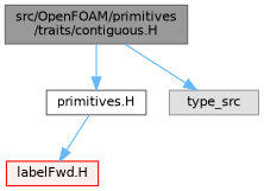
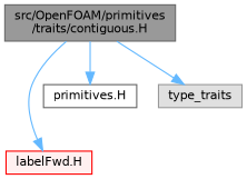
  digraph {
    node [fontname=Helvetica fontsize=10 shape=box style=filled]
    edge [color=steelblue1 fontname=Helvetica fontsize=10 labelfontname=Helvetica labelfontsize=10 style=solid]
    n1 [color=gray40 fillcolor=grey60 fontcolor=black height=0.2 label="src/OpenFOAM/primitives\l/traits/contiguous.H" width=0.4]
    n2 [color=red fillcolor="#FFF0F0" height=0.2 label="labelFwd.H" width=0.4]
    n3 [color=grey40 fillcolor=white height=0.2 label="primitives.H" width=0.4]
-   n4 [color=grey60 fillcolor="#E0E0E0" height=0.2 label=type_src width=0.4]
-   n3 -> n2
+   n4 [color=grey60 fillcolor="#E0E0E0" height=0.2 label=type_traits width=0.4]
+   n1 -> n2
    n1 -> n3
    n1 -> n4
  }
